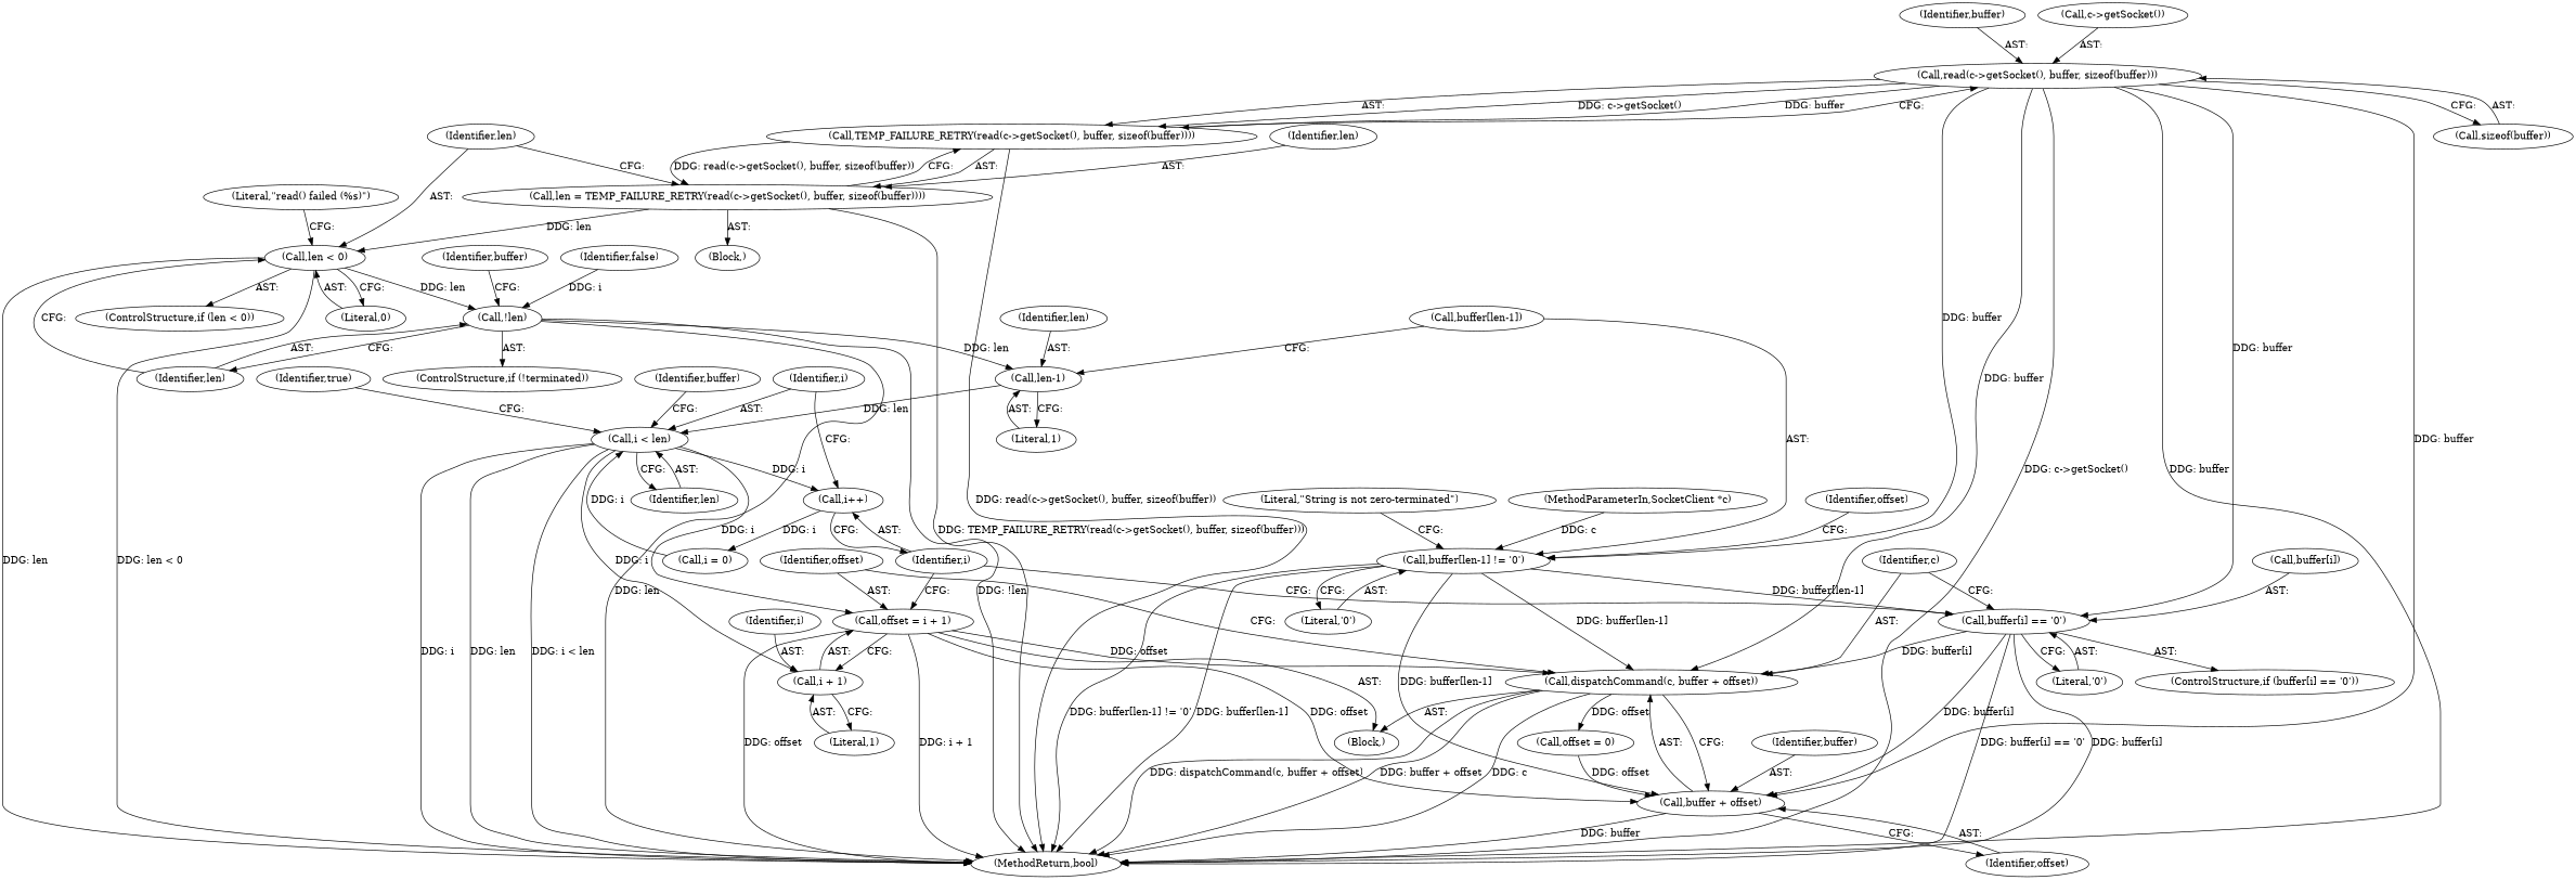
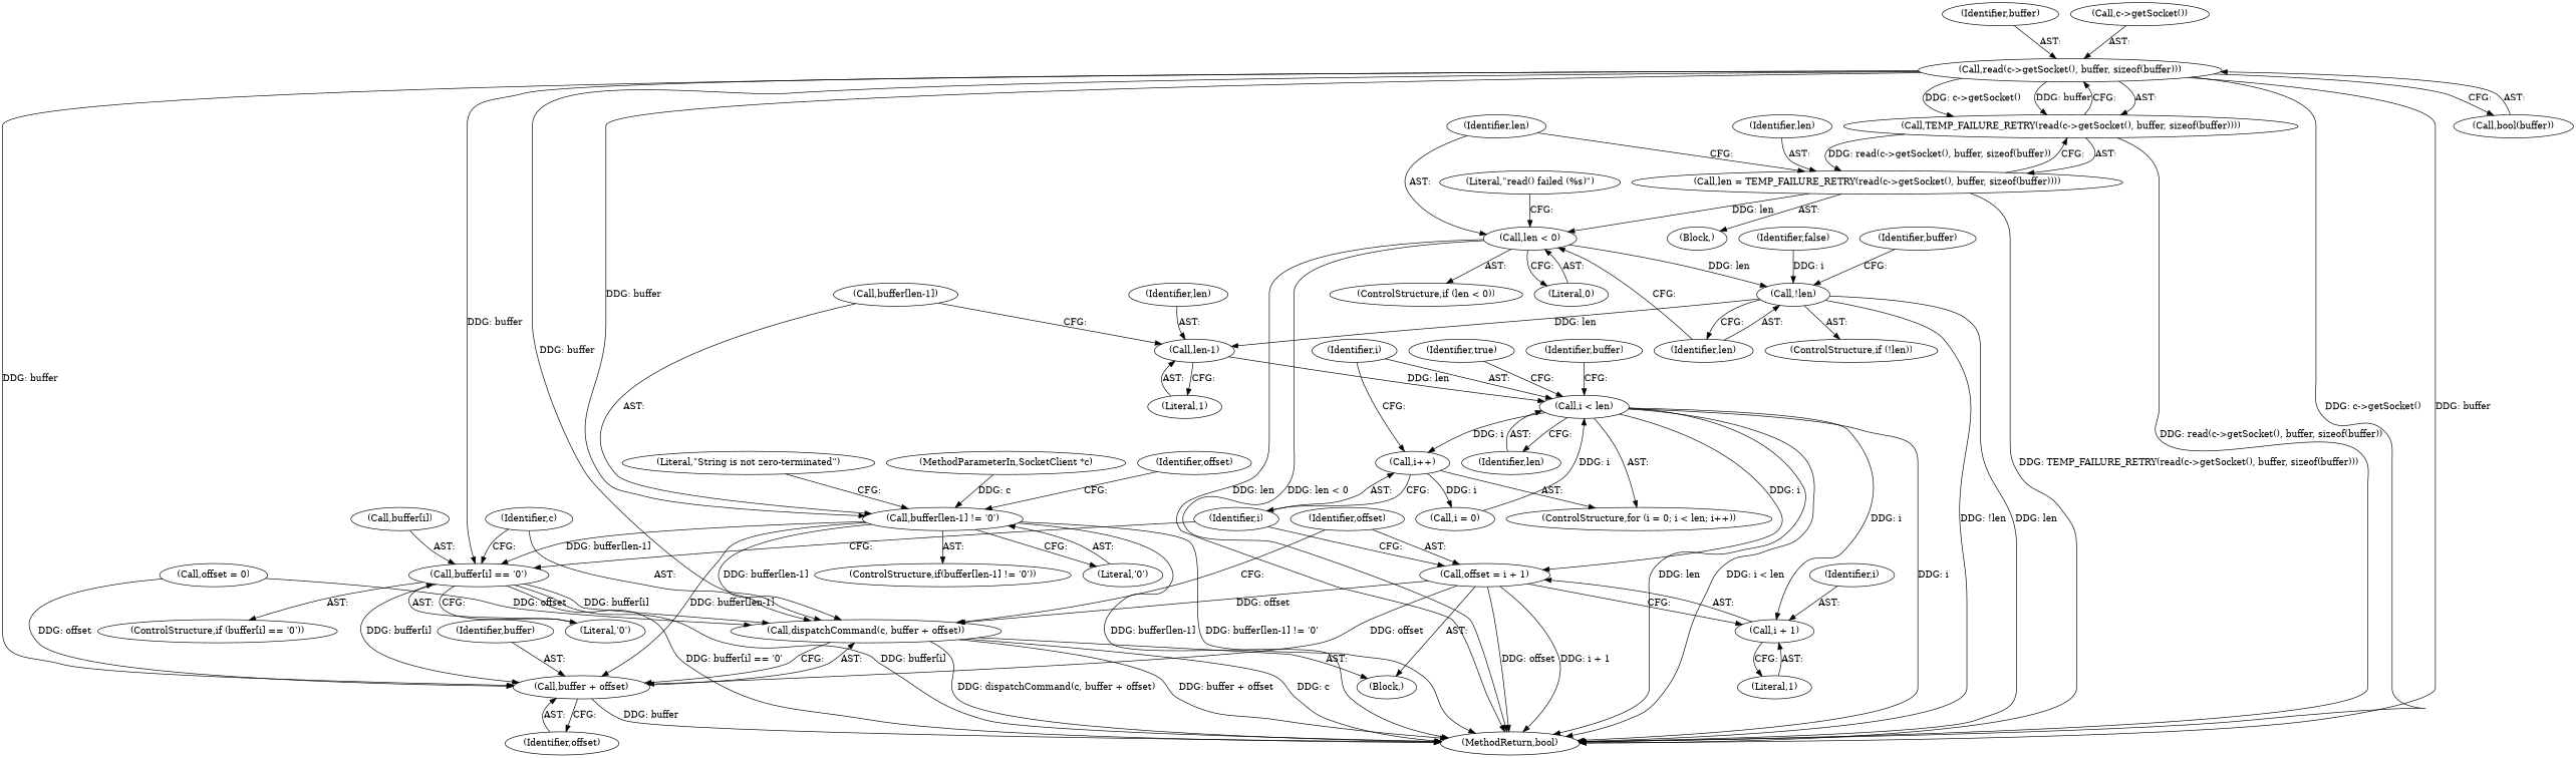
  digraph {
    n1 [label="(Call,read(c->getSocket(), buffer, sizeof(buffer)))"]
    n2 [label="(Call,TEMP_FAILURE_RETRY(read(c->getSocket(), buffer, sizeof(buffer))))"]
    n3 [label="(Call,dispatchCommand(c, buffer + offset))"]
    n4 [label="(Call,buffer + offset)"]
    n5 [label="(Call,buffer[len-1] != '\0')"]
    n6 [label="(Call,buffer[i] == '\0')"]
    n7 [label="(MethodReturn,bool)"]
-   n8 [label="(Call,sizeof(buffer))"]
+   n8 [label="(Call,bool(buffer))"]
    n9 [label="(Call,len = TEMP_FAILURE_RETRY(read(c->getSocket(), buffer, sizeof(buffer))))"]
    n10 [label="(Block,)"]
    n11 [label="(Identifier,offset)"]
    n12 [label="(Literal,'\0')"]
+   n13 [label="(ControlStructure,if(buffer[len-1] != '\0'))"]
    n14 [label="(Literal,'\0')"]
    n15 [label="(ControlStructure,if (buffer[i] == '\0'))"]
    n16 [label="(Call,len < 0)"]
    n17 [label="(Block,)"]
    n18 [label="(Call,!len)"]
    n19 [label="(Literal,0)"]
    n20 [label="(ControlStructure,if (len < 0))"]
    n21 [label="(Call,len-1)"]
-   n22 [label="(ControlStructure,if (!terminated))"]
+   n22 [label="(ControlStructure,if (!len))"]
    n23 [label="(Identifier,len)"]
    n24 [label="(Call,i < len)"]
    n25 [label="(Literal,1)"]
    n26 [label="(Call,i++)"]
    n27 [label="(Call,offset = i + 1)"]
    n28 [label="(Call,i + 1)"]
+   n29 [label="(ControlStructure,for (i = 0; i < len; i++))"]
    n30 [label="(Identifier,len)"]
    n31 [label="(Call,buffer[len-1])"]
    n32 [label="(Identifier,i)"]
    n33 [label="(Call,i = 0)"]
    n34 [label="(Literal,1)"]
    n35 [label="(Identifier,buffer)"]
    n36 [label="(Identifier,i)"]
    n37 [label="(Identifier,false)"]
    n38 [label="(Identifier,offset)"]
    n39 [label="(Identifier,buffer)"]
    n40 [label="(Identifier,i)"]
    n41 [label="(Literal,\"String is not zero-terminated\")"]
    n42 [label="(Call,c->getSocket())"]
    n43 [label="(Literal,\"read() failed (%s)\")"]
    n44 [label="(Call,offset = 0)"]
    n45 [label="(Identifier,c)"]
    n46 [label="(Identifier,len)"]
    n47 [label="(Identifier,offset)"]
    n48 [label="(Identifier,len)"]
    n49 [label="(Identifier,buffer)"]
    n50 [label="(MethodParameterIn,SocketClient *c)"]
    n51 [label="(Identifier,len)"]
    n52 [label="(Identifier,buffer)"]
    n53 [label="(Identifier,true)"]
    n54 [label="(Call,buffer[i])"]
    n1 -> n2 [label="AST: "]
    n1 -> n2 [label="DDG: c->getSocket()"]
    n1 -> n2 [label="DDG: buffer"]
    n1 -> n3 [label="DDG: buffer"]
    n1 -> n4 [label="DDG: buffer"]
    n1 -> n5 [label="DDG: buffer"]
    n1 -> n6 [label="DDG: buffer"]
    n1 -> n7 [label="DDG: c->getSocket()"]
    n1 -> n7 [label="DDG: buffer"]
    n1 -> n8 [label="CFG: "]
    n2 -> n1 [label="CFG: "]
    n2 -> n7 [label="DDG: read(c->getSocket(), buffer, sizeof(buffer))"]
    n2 -> n9 [label="AST: "]
    n2 -> n9 [label="DDG: read(c->getSocket(), buffer, sizeof(buffer))"]
    n3 -> n4 [label="CFG: "]
    n3 -> n7 [label="DDG: dispatchCommand(c, buffer + offset)"]
    n3 -> n7 [label="DDG: buffer + offset"]
    n3 -> n7 [label="DDG: c"]
    n3 -> n10 [label="AST: "]
    n4 -> n3 [label="AST: "]
    n4 -> n7 [label="DDG: buffer"]
    n4 -> n11 [label="CFG: "]
    n5 -> n3 [label="DDG: buffer[len-1]"]
    n5 -> n4 [label="DDG: buffer[len-1]"]
    n5 -> n6 [label="DDG: buffer[len-1]"]
    n5 -> n7 [label="DDG: buffer[len-1] != '\0'"]
    n5 -> n7 [label="DDG: buffer[len-1]"]
    n5 -> n12 [label="CFG: "]
+   n5 -> n13 [label="AST: "]
    n6 -> n3 [label="DDG: buffer[i]"]
    n6 -> n4 [label="DDG: buffer[i]"]
    n6 -> n7 [label="DDG: buffer[i] == '\0'"]
    n6 -> n7 [label="DDG: buffer[i]"]
    n6 -> n14 [label="CFG: "]
    n6 -> n15 [label="AST: "]
    n8 -> n1 [label="AST: "]
    n9 -> n2 [label="CFG: "]
    n9 -> n7 [label="DDG: TEMP_FAILURE_RETRY(read(c->getSocket(), buffer, sizeof(buffer)))"]
    n9 -> n16 [label="DDG: len"]
    n9 -> n17 [label="AST: "]
    n11 -> n4 [label="AST: "]
    n12 -> n5 [label="AST: "]
    n14 -> n6 [label="AST: "]
    n16 -> n7 [label="DDG: len < 0"]
    n16 -> n7 [label="DDG: len"]
    n16 -> n18 [label="DDG: len"]
    n16 -> n19 [label="CFG: "]
    n16 -> n20 [label="AST: "]
    n18 -> n7 [label="DDG: len"]
    n18 -> n7 [label="DDG: !len"]
    n18 -> n21 [label="DDG: len"]
    n18 -> n22 [label="AST: "]
    n18 -> n23 [label="CFG: "]
    n19 -> n16 [label="AST: "]
    n21 -> n24 [label="DDG: len"]
    n21 -> n25 [label="CFG: "]
    n23 -> n16 [label="CFG: "]
    n23 -> n18 [label="AST: "]
    n24 -> n7 [label="DDG: i"]
    n24 -> n7 [label="DDG: len"]
    n24 -> n7 [label="DDG: i < len"]
    n24 -> n26 [label="DDG: i"]
    n24 -> n27 [label="DDG: i"]
    n24 -> n28 [label="DDG: i"]
+   n24 -> n29 [label="AST: "]
    n24 -> n30 [label="CFG: "]
    n25 -> n21 [label="AST: "]
+   n26 -> n29 [label="AST: "]
    n26 -> n32 [label="CFG: "]
    n26 -> n33 [label="DDG: i"]
    n27 -> n3 [label="DDG: offset"]
    n27 -> n4 [label="DDG: offset"]
    n27 -> n7 [label="DDG: offset"]
    n27 -> n7 [label="DDG: i + 1"]
    n27 -> n10 [label="AST: "]
    n27 -> n28 [label="CFG: "]
    n28 -> n27 [label="AST: "]
    n28 -> n34 [label="CFG: "]
    n30 -> n24 [label="AST: "]
    n31 -> n5 [label="AST: "]
    n31 -> n21 [label="CFG: "]
    n32 -> n6 [label="CFG: "]
    n32 -> n26 [label="AST: "]
    n32 -> n27 [label="CFG: "]
    n33 -> n24 [label="DDG: i"]
    n34 -> n28 [label="AST: "]
    n35 -> n4 [label="AST: "]
    n36 -> n24 [label="AST: "]
    n36 -> n26 [label="CFG: "]
    n37 -> n18 [label="DDG: i"]
    n38 -> n5 [label="CFG: "]
    n39 -> n1 [label="AST: "]
    n40 -> n28 [label="AST: "]
    n41 -> n5 [label="CFG: "]
    n42 -> n1 [label="AST: "]
    n43 -> n16 [label="CFG: "]
-   n3 -> n44 [label="DDG: offset"]
+   n44 -> n3 [label="DDG: offset"]
    n44 -> n4 [label="DDG: offset"]
    n45 -> n3 [label="AST: "]
    n45 -> n6 [label="CFG: "]
    n46 -> n21 [label="AST: "]
    n47 -> n3 [label="CFG: "]
    n47 -> n27 [label="AST: "]
    n48 -> n9 [label="AST: "]
    n49 -> n24 [label="CFG: "]
    n50 -> n5 [label="DDG: c"]
    n51 -> n9 [label="CFG: "]
    n51 -> n16 [label="AST: "]
    n52 -> n18 [label="CFG: "]
    n53 -> n24 [label="CFG: "]
    n54 -> n6 [label="AST: "]
  }
